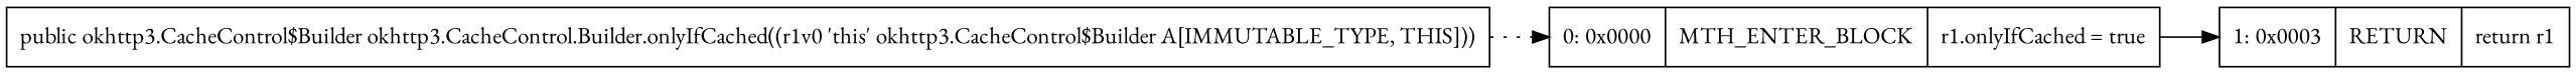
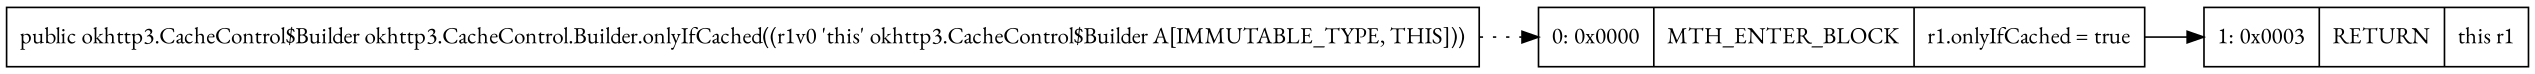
  digraph {
    rankdir=LR
    fontname="EB Garamond"
    node [shape=record fontname="EB Garamond"]
    edge [fontname="EB Garamond"]
    n1 [label="{0\:\ 0x0000|MTH_ENTER_BLOCK\l|r1.onlyIfCached = true\l}"]
-   n2 [label="{1\:\ 0x0003|RETURN\l|return r1\l}"]
+   n2 [label="{1\:\ 0x0003|RETURN\l|this r1\l}"]
    n3 [label="{public okhttp3.CacheControl$Builder okhttp3.CacheControl.Builder.onlyIfCached((r1v0 'this' okhttp3.CacheControl$Builder A[IMMUTABLE_TYPE, THIS])) }"]
    n1 -> n2 [style=solid]
    n3 -> n1 [style=dotted]
  }
